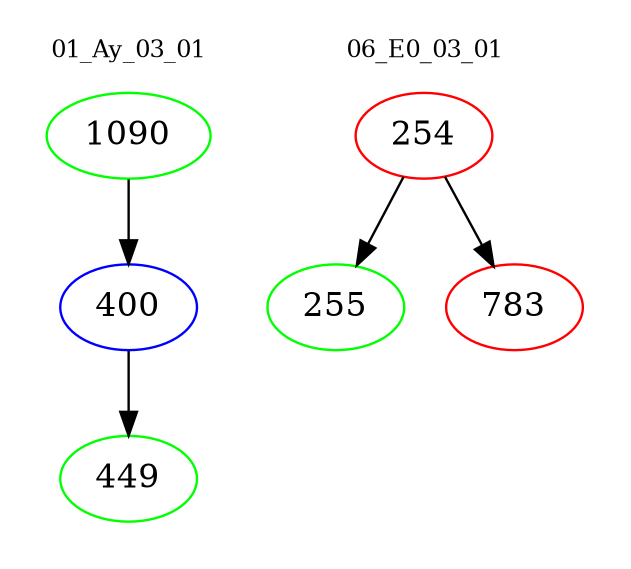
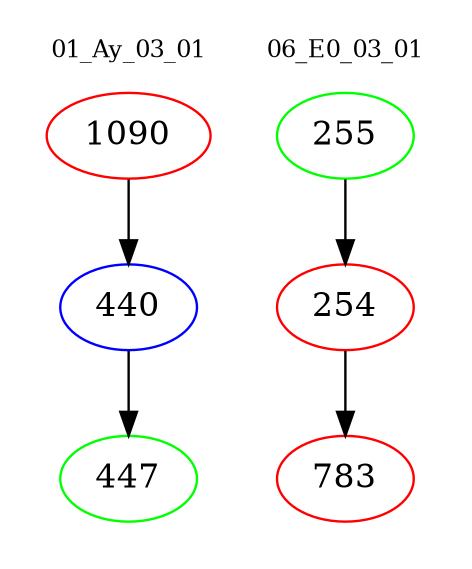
  digraph {
    node [color=red]
    edge [color=black]
-   n1 [color=blue label=400]
-   n2 [color=green label=449]
-   n3 [color=green label=1090]
+   n1 [color=blue label=440]
+   n2 [color=green label=447]
+   n3 [label=1090]
    n4 [label=254]
    n5 [color=green label=255]
    n6 [label=783]
    subgraph cluster_1 {
      color=white
      fontsize=10
      label="01_Ay_03_01"
      n1
      n2
      n3
    }
    subgraph cluster_2 {
      color=white
      fontsize=10
      label="06_E0_03_01"
      n4
      n5
      n6
    }
    n1 -> n2
    n3 -> n1
-   n4 -> n5
+   n5 -> n4
    n4 -> n6
  }
